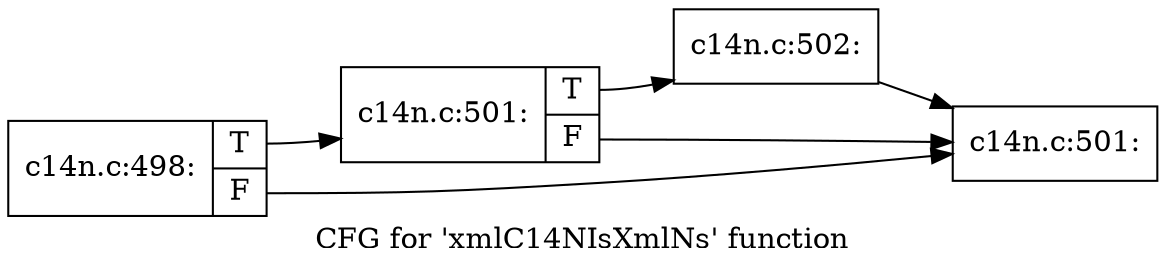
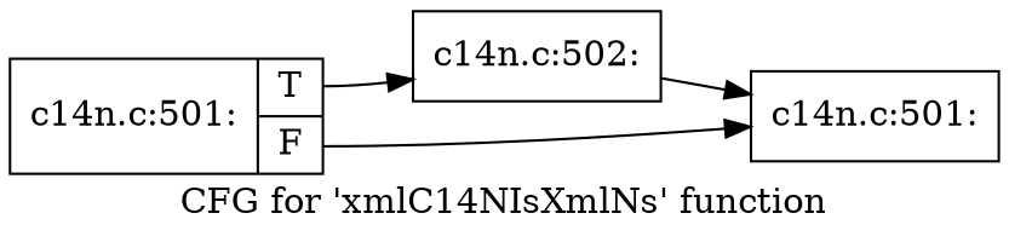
  digraph {
    label="CFG for 'xmlC14NIsXmlNs' function"
    rankdir=LR
    node [shape=record]
    edge [tailport=s0]
-   n1 [label="{c14n.c:498:|{<s0>T|<s1>F}}"]
    n2 [label="{c14n.c:501:|{<s0>T|<s1>F}}"]
    n3 [label="{c14n.c:501:}"]
    n4 [label="{c14n.c:502:}"]
-   n1 -> n2
-   n1 -> n3 [tailport=s1]
    n2 -> n3 [tailport=s1]
    n2 -> n4
    n4 -> n3 [tailport=""]
  }
